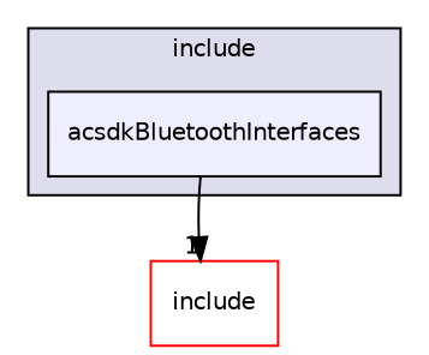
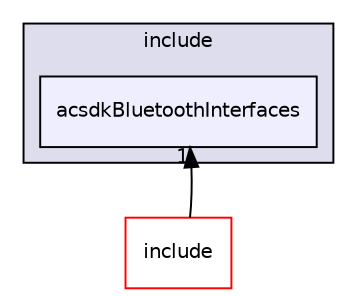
  digraph {
    compound=true
    node [fontname=Helvetica fontsize=10 shape=box style=filled]
    n1 [fillcolor="#eeeeff" label=acsdkBluetoothInterfaces pencolor=black]
    n2 [color=red fillcolor=white label=include]
    subgraph cluster_1 {
      bgcolor="#ddddee"
      fontname=Helvetica
      fontsize=10
      label=include
      pencolor=black
      n1
    }
-   n1 -> n2 [headlabel=1 labeldistance=1.5 labelfontname=Helvetica labelfontsize=10]
+   n2 -> n1 [headlabel=1 labeldistance=1.5 labelfontname=Helvetica labelfontsize=10]
  }
